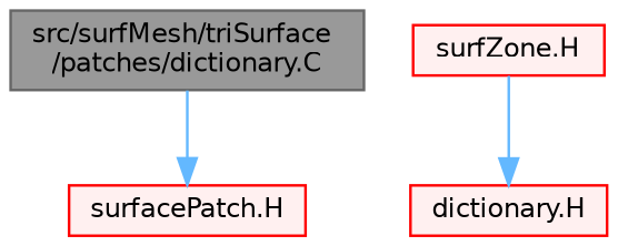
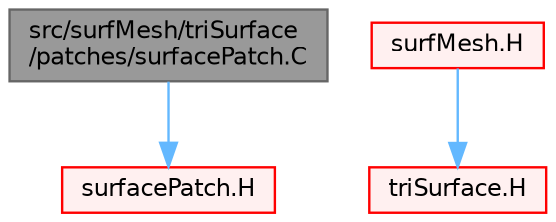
  digraph {
    node [color=red fillcolor="#FFF0F0" fontname=Helvetica fontsize=10 shape=box style=filled]
    edge [color=steelblue1 fontname=Helvetica fontsize=10 labelfontname=Helvetica labelfontsize=10 style=solid]
-   n1 [color=gray40 fillcolor=grey60 fontcolor=black height=0.2 label="src/surfMesh/triSurface\l/patches/dictionary.C" width=0.4]
+   n1 [color=gray40 fillcolor=grey60 fontcolor=black height=0.2 label="src/surfMesh/triSurface\l/patches/surfacePatch.C" width=0.4]
    n2 [height=0.2 label="surfacePatch.H" width=0.4]
-   n3 [height=0.2 label="surfZone.H" width=0.4]
-   n4 [height=0.2 label="dictionary.H" width=0.4]
+   n3 [height=0.2 label="surfMesh.H" width=0.4]
+   n4 [height=0.2 label="triSurface.H" width=0.4]
    n1 -> n2
    n3 -> n4
  }
